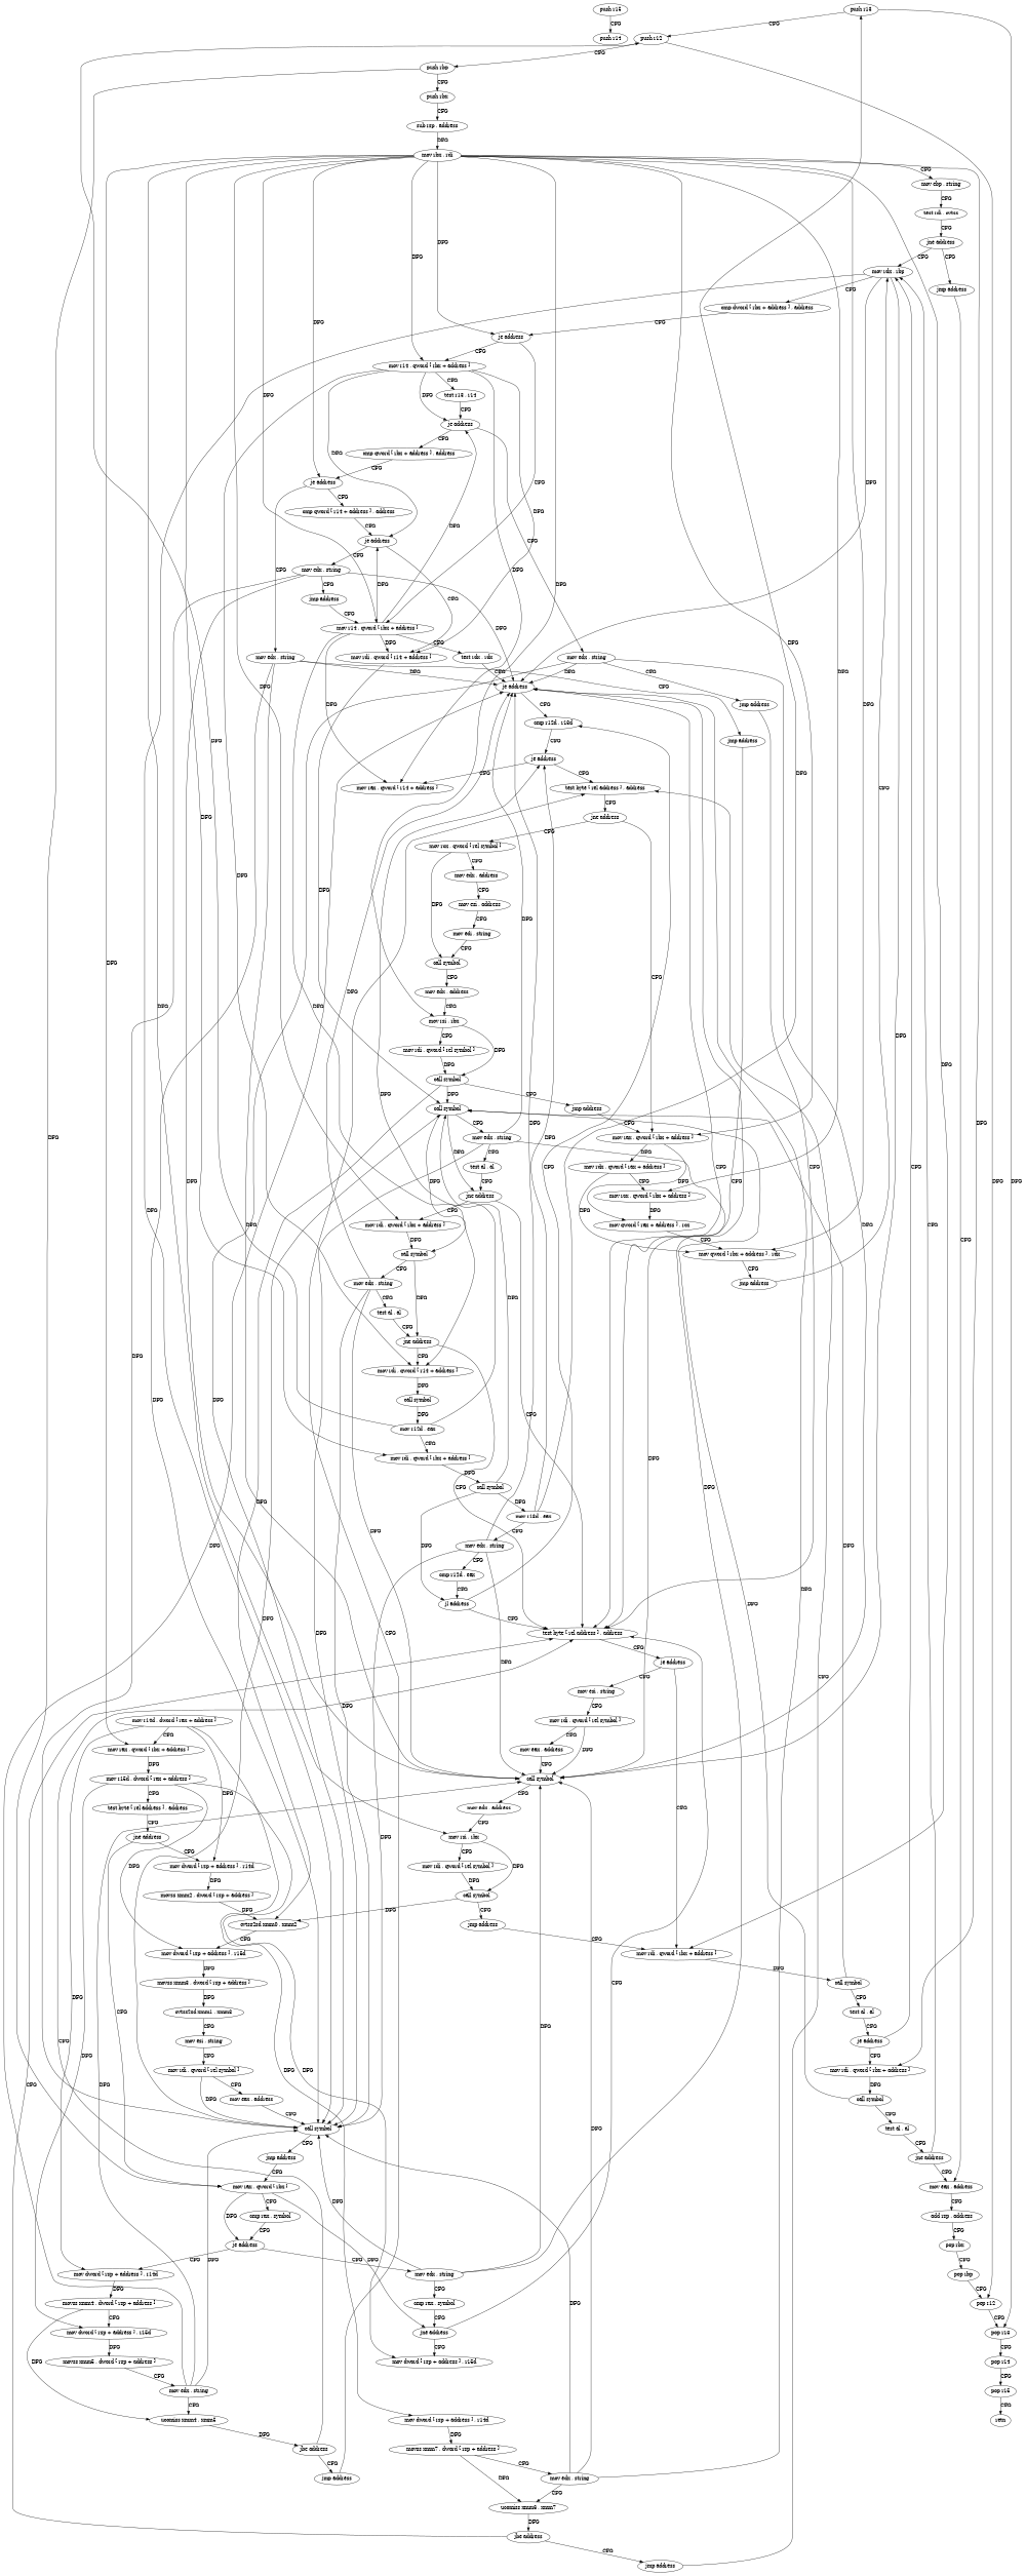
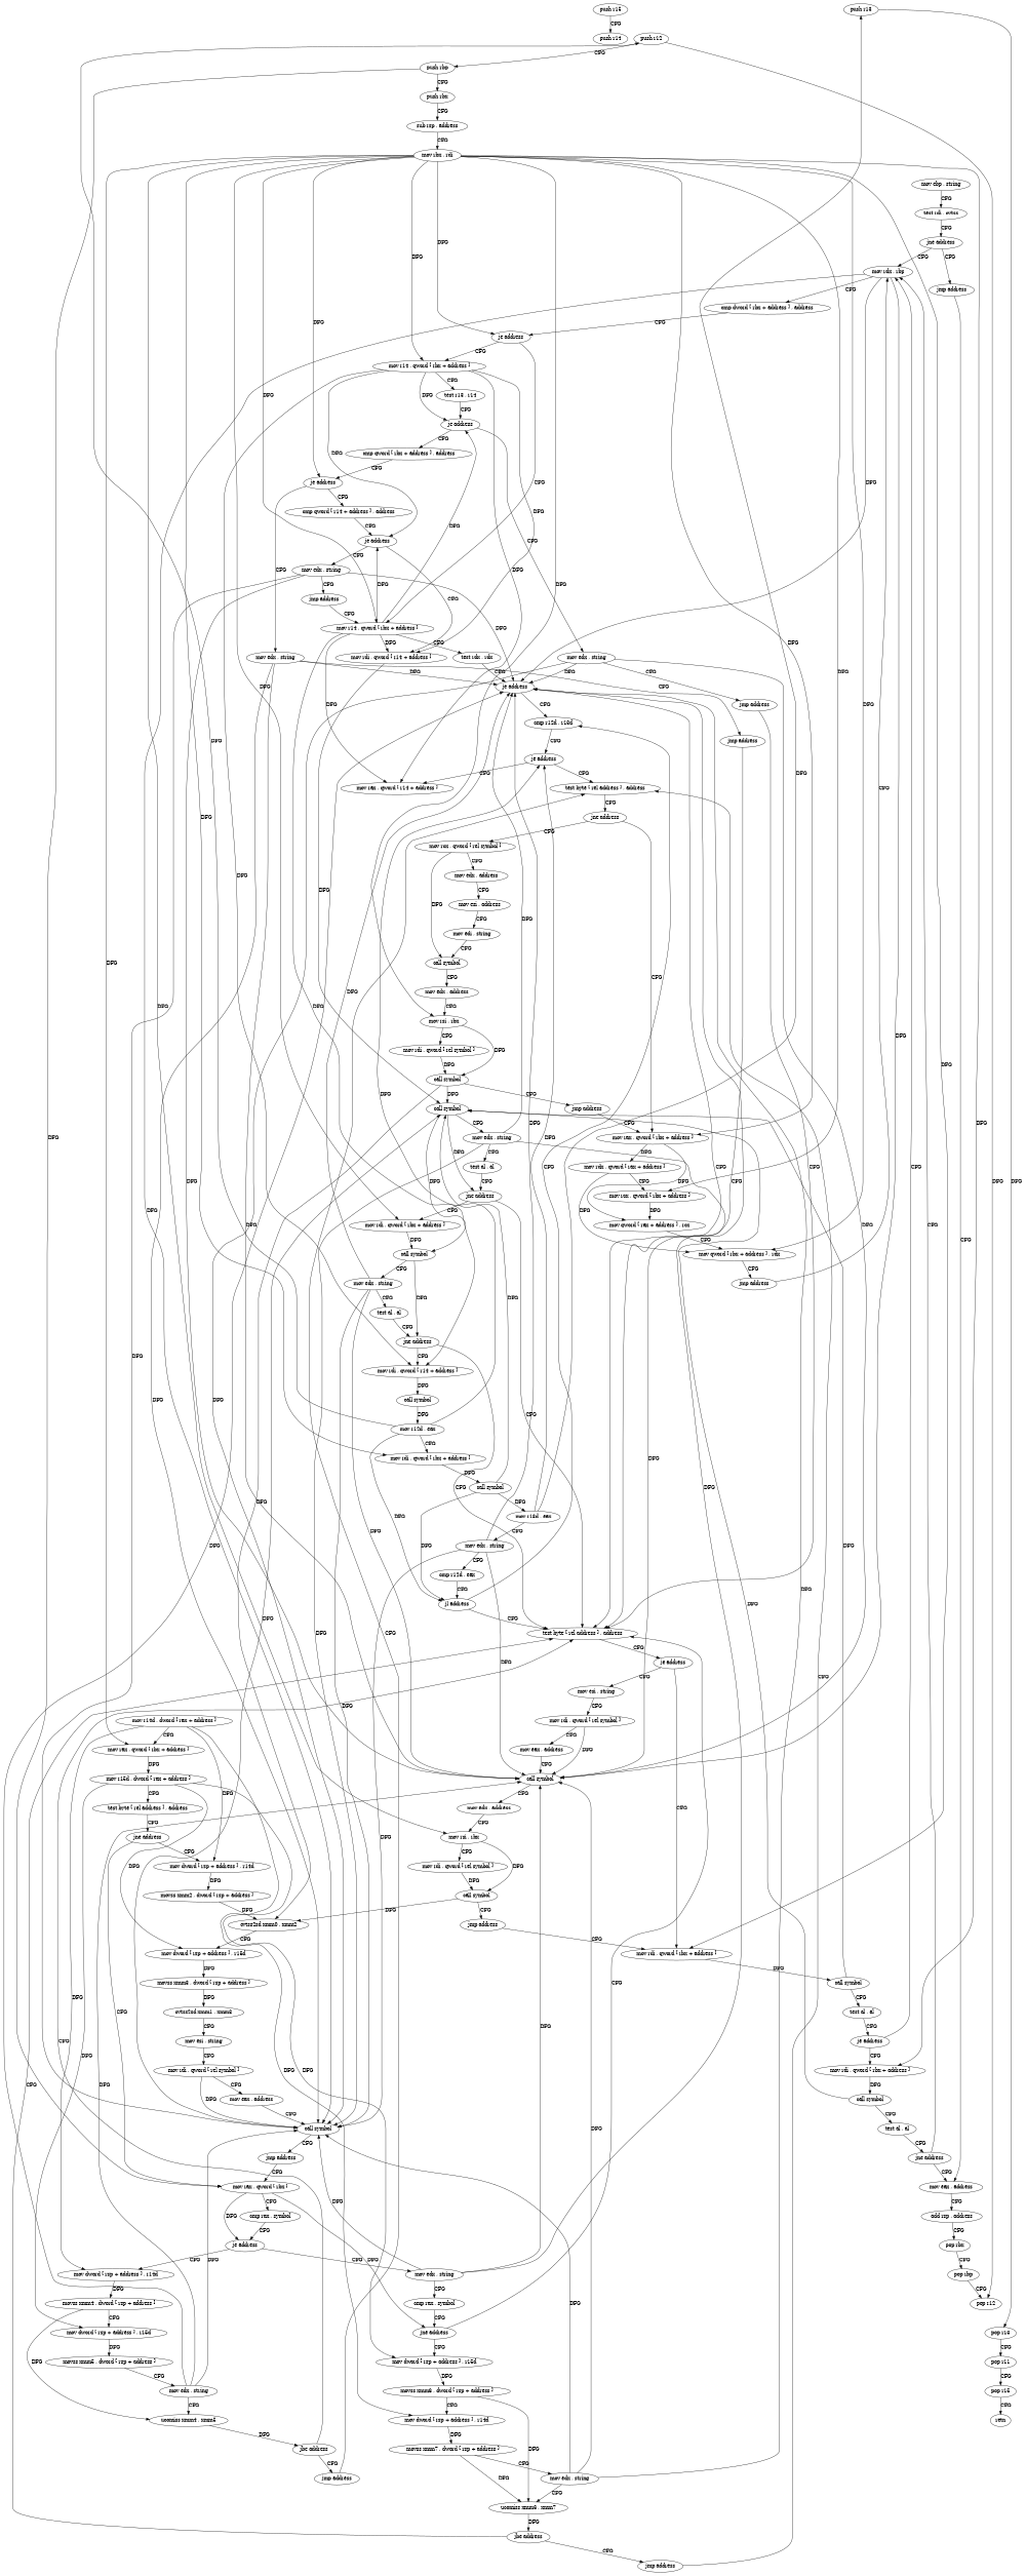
  digraph {
    n1 [label="push r15"]
    n2 [label="push r14"]
    n3 [label="push r13"]
    n4 [label="push r12"]
    n5 [label="pop r13"]
    n6 [label="push rbp"]
    n7 [label="pop r12"]
-   n8 [label="pop r14"]
+   n8 [label="pop r11"]
    n9 [label="push rbx"]
    n10 [label="mov rax , qword [ rbx ]"]
    n11 [label="sub rsp , address"]
    n12 [label="mov rbx , rdi"]
    n13 [label="mov ebp , string"]
    n14 [label="je address"]
    n15 [label="mov r14 , qword [ rbx + address ]"]
    n16 [label="mov r14 , qword [ rbx + address ]"]
    n17 [label="je address"]
    n18 [label="mov rdi , qword [ rbx + address ]"]
    n19 [label="mov rax , qword [ rbx + address ]"]
    n20 [label="mov rax , qword [ rbx + address ]"]
    n21 [label="mov rdi , qword [ rbx + address ]"]
    n22 [label="mov rsi , rbx"]
    n23 [label="mov rdi , qword [ rbx + address ]"]
    n24 [label="mov rsi , rbx"]
    n25 [label="mov rcx , qword [ rbx + address ]"]
    n26 [label="mov qword [ rbx + address ] , rdx"]
    n27 [label="mov rdi , qword [ rbx + address ]"]
    n28 [label="test rdi , cvtss"]
    n29 [label="test r13 , r14"]
    n30 [label="je address"]
    n31 [label="mov rax , qword [ r14 + address ]"]
    n32 [label="je address"]
    n33 [label="mov rdi , qword [ r14 + address ]"]
    n34 [label="mov rdi , qword [ r14 + address ]"]
    n35 [label="test rdx , rdx"]
    n36 [label="mov edx , string"]
    n37 [label="cmp qword [ r14 + address ] , address"]
    n38 [label="call symbol"]
    n39 [label="mov r15d , dword [ rax + address ]"]
    n40 [label="cmp rax , symbol"]
    n41 [label="je address"]
    n42 [label="jne address"]
    n43 [label="mov rdx , qword [ rax + address ]"]
    n44 [label="mov qword [ rax + address ] , rcx"]
    n45 [label="call symbol"]
    n46 [label="mov rdi , qword [ rel symbol ]"]
    n47 [label="call symbol"]
    n48 [label="call symbol"]
    n49 [label="mov rdi , qword [ rel symbol ]"]
    n50 [label="call symbol"]
    n51 [label="jmp address"]
    n52 [label="call symbol"]
    n53 [label="jne address"]
    n54 [label="mov rdx , rbp"]
    n55 [label="jmp address"]
    n56 [label="cmp dword [ rbx + address ] , address"]
    n57 [label="je address"]
    n58 [label="call symbol"]
    n59 [label="call symbol"]
    n60 [label="mov eax , address"]
    n61 [label="cmp r12d , r13d"]
    n62 [label="test byte [ rel address ] , address"]
    n63 [label="mov edx , address"]
    n64 [label="call symbol"]
    n65 [label="jmp address"]
    n66 [label="add rsp , address"]
    n67 [label="mov edx , string"]
    n68 [label="cmp qword [ rbx + address ] , address"]
    n69 [label="mov edx , string"]
    n70 [label="call symbol"]
    n71 [label="pop rbx"]
    n72 [label="jmp address"]
    n73 [label="je address"]
    n74 [label="je address"]
    n75 [label="test byte [ rel address ] , address"]
    n76 [label="mov esi , string"]
    n77 [label="pop rbp"]
    n78 [label="pop r15"]
    n79 [label=retn]
    n80 [label="jmp address"]
    n81 [label="jne address"]
    n82 [label="mov r14d , dword [ rax + address ]"]
    n83 [label="mov dword [ rsp + address ] , r14d"]
    n84 [label="mov dword [ rsp + address ] , r14d"]
    n85 [label="mov dword [ rsp + address ] , r14d"]
    n86 [label="mov rcx , qword [ rel symbol ]"]
    n87 [label="mov rdi , qword [ rel symbol ]"]
    n88 [label="test al , al"]
    n89 [label="mov eax , address"]
    n90 [label="jmp address"]
    n91 [label="mov edx , string"]
    n92 [label="jne address"]
    n93 [label="movss xmm2 , dword [ rsp + address ]"]
    n94 [label="movss xmm4 , dword [ rsp + address ]"]
    n95 [label="movss xmm7 , dword [ rsp + address ]"]
    n96 [label="test byte [ rel address ] , address"]
    n97 [label="mov dword [ rsp + address ] , r15d"]
    n98 [label="mov dword [ rsp + address ] , r15d"]
    n99 [label="mov dword [ rsp + address ] , r15d"]
    n100 [label="jne address"]
    n101 [label="movss xmm3 , dword [ rsp + address ]"]
    n102 [label="movss xmm5 , dword [ rsp + address ]"]
+   n103 [label="movss xmm6 , dword [ rsp + address ]"]
    n104 [label="cvtss2sd xmm0 , xmm2"]
    n105 [label="mov edx , string"]
    n106 [label="mov edx , address"]
    n107 [label="call symbol"]
    n108 [label="mov esi , address"]
    n109 [label="mov edx , address"]
    n110 [label="je address"]
    n111 [label="test al , al"]
    n112 [label="jmp address"]
    n113 [label="test al , al"]
    n114 [label="mov edx , string"]
    n115 [label="jne address"]
    n116 [label="cvtss2sd xmm1 , xmm3"]
    n117 [label="mov esi , string"]
    n118 [label="mov rdi , qword [ rel symbol ]"]
    n119 [label="mov eax , address"]
    n120 [label="cmp rax , symbol"]
    n121 [label="ucomiss xmm4 , xmm5"]
    n122 [label="mov edi , string"]
    n123 [label="jmp address"]
    n124 [label="jne address"]
    n125 [label="test al , al"]
    n126 [label="mov r12d , eax"]
    n127 [label="jbe address"]
    n128 [label="mov edx , string"]
    n129 [label="jmp address"]
    n130 [label="ucomiss xmm6 , xmm7"]
    n131 [label="jl address"]
    n132 [label="mov r13d , eax"]
    n133 [label="mov edx , string"]
    n134 [label="cmp r12d , eax"]
    n135 [label="jbe address"]
    n136 [label="mov edx , string"]
    n137 [label="jmp address"]
    n1 -> n2 [label=CFG]
-   n3 -> n4 [label=CFG]
    n3 -> n5 [label=DFG]
    n4 -> n6 [label=CFG]
    n4 -> n7 [label=DFG]
    n5 -> n8 [label=CFG]
    n6 -> n9 [label=CFG]
    n6 -> n10 [label=DFG]
-   n7 -> n5 [label=CFG]
    n8 -> n78 [label=CFG]
    n9 -> n11 [label=CFG]
    n10 -> n40 [label=CFG]
    n10 -> n41 [label=DFG]
    n10 -> n42 [label=DFG]
-   n11 -> n12 [label=DFG]
-   n12 -> n13 [label=CFG]
+   n11 -> n12 [label=CFG]
    n12 -> n14 [label=DFG]
    n12 -> n15 [label=DFG]
    n12 -> n16 [label=DFG]
    n12 -> n17 [label=DFG]
    n12 -> n18 [label=DFG]
    n12 -> n19 [label=DFG]
    n12 -> n20 [label=DFG]
    n12 -> n21 [label=DFG]
    n12 -> n22 [label=DFG]
    n12 -> n23 [label=DFG]
    n12 -> n24 [label=DFG]
    n12 -> n25 [label=DFG]
    n12 -> n26 [label=DFG]
    n12 -> n27 [label=DFG]
    n13 -> n28 [label=CFG]
    n14 -> n15 [label=CFG]
    n14 -> n16 [label=CFG]
    n15 -> n29 [label=CFG]
    n15 -> n30 [label=DFG]
    n15 -> n31 [label=DFG]
    n15 -> n32 [label=DFG]
    n15 -> n33 [label=DFG]
    n15 -> n34 [label=DFG]
    n16 -> n30 [label=DFG]
    n16 -> n31 [label=DFG]
    n16 -> n32 [label=DFG]
    n16 -> n33 [label=DFG]
    n16 -> n34 [label=DFG]
    n16 -> n35 [label=CFG]
    n17 -> n36 [label=CFG]
    n17 -> n37 [label=CFG]
    n18 -> n38 [label=DFG]
    n19 -> n39 [label=DFG]
    n20 -> n43 [label=DFG]
    n20 -> n44 [label=DFG]
    n21 -> n45 [label=DFG]
    n22 -> n46 [label=CFG]
    n22 -> n47 [label=DFG]
    n23 -> n48 [label=DFG]
    n24 -> n49 [label=CFG]
    n24 -> n50 [label=DFG]
    n25 -> n44 [label=DFG]
    n26 -> n51 [label=CFG]
    n27 -> n52 [label=DFG]
    n28 -> n53 [label=CFG]
    n29 -> n30 [label=CFG]
    n30 -> n67 [label=CFG]
    n30 -> n68 [label=CFG]
    n32 -> n33 [label=CFG]
    n32 -> n69 [label=CFG]
    n33 -> n64 [label=DFG]
    n34 -> n70 [label=DFG]
    n35 -> n57 [label=CFG]
    n36 -> n57 [label=DFG]
    n36 -> n58 [label=DFG]
    n36 -> n59 [label=DFG]
    n36 -> n80 [label=CFG]
    n37 -> n32 [label=CFG]
    n38 -> n64 [label=DFG]
    n38 -> n88 [label=CFG]
    n39 -> n96 [label=CFG]
    n39 -> n97 [label=DFG]
    n39 -> n98 [label=DFG]
    n39 -> n99 [label=DFG]
    n40 -> n41 [label=CFG]
    n41 -> n84 [label=CFG]
    n41 -> n105 [label=CFG]
    n42 -> n62 [label=CFG]
    n42 -> n99 [label=CFG]
    n43 -> n25 [label=CFG]
    n43 -> n26 [label=DFG]
    n44 -> n26 [label=CFG]
    n45 -> n64 [label=DFG]
    n45 -> n111 [label=CFG]
    n46 -> n47 [label=DFG]
    n47 -> n104 [label=DFG]
    n47 -> n112 [label=CFG]
    n48 -> n114 [label=CFG]
    n48 -> n115 [label=DFG]
    n49 -> n50 [label=DFG]
    n50 -> n64 [label=DFG]
    n50 -> n104 [label=DFG]
    n50 -> n123 [label=CFG]
    n51 -> n54 [label=CFG]
    n52 -> n64 [label=DFG]
    n52 -> n131 [label=DFG]
    n52 -> n132 [label=DFG]
    n53 -> n54 [label=CFG]
    n53 -> n55 [label=CFG]
    n54 -> n56 [label=CFG]
    n54 -> n57 [label=DFG]
    n54 -> n58 [label=DFG]
    n54 -> n59 [label=DFG]
    n55 -> n60 [label=CFG]
    n56 -> n14 [label=CFG]
    n57 -> n61 [label=CFG]
    n57 -> n62 [label=CFG]
    n58 -> n63 [label=CFG]
    n59 -> n64 [label=DFG]
    n59 -> n65 [label=CFG]
    n60 -> n66 [label=CFG]
    n61 -> n73 [label=CFG]
    n62 -> n74 [label=CFG]
    n63 -> n22 [label=CFG]
    n64 -> n48 [label=DFG]
    n64 -> n91 [label=CFG]
    n64 -> n92 [label=DFG]
    n65 -> n10 [label=CFG]
    n66 -> n71 [label=CFG]
    n67 -> n57 [label=DFG]
    n67 -> n58 [label=DFG]
    n67 -> n59 [label=DFG]
    n67 -> n72 [label=CFG]
    n68 -> n17 [label=CFG]
    n69 -> n57 [label=DFG]
    n69 -> n58 [label=DFG]
    n69 -> n59 [label=DFG]
    n69 -> n90 [label=CFG]
    n70 -> n126 [label=DFG]
    n71 -> n77 [label=CFG]
    n72 -> n62 [label=CFG]
    n73 -> n31 [label=CFG]
    n73 -> n75 [label=CFG]
    n74 -> n18 [label=CFG]
    n74 -> n76 [label=CFG]
    n75 -> n81 [label=CFG]
    n76 -> n87 [label=CFG]
    n77 -> n7 [label=CFG]
    n78 -> n79 [label=CFG]
    n80 -> n62 [label=CFG]
    n81 -> n20 [label=CFG]
    n81 -> n86 [label=CFG]
    n82 -> n19 [label=CFG]
    n82 -> n83 [label=DFG]
    n82 -> n84 [label=DFG]
    n82 -> n85 [label=DFG]
    n83 -> n93 [label=DFG]
    n84 -> n94 [label=DFG]
    n85 -> n95 [label=DFG]
    n86 -> n106 [label=CFG]
    n86 -> n107 [label=DFG]
    n87 -> n58 [label=DFG]
    n87 -> n89 [label=CFG]
    n88 -> n110 [label=CFG]
    n89 -> n58 [label=CFG]
    n90 -> n16 [label=CFG]
    n91 -> n57 [label=DFG]
    n91 -> n58 [label=DFG]
    n91 -> n59 [label=DFG]
    n91 -> n113 [label=CFG]
    n92 -> n23 [label=CFG]
    n92 -> n62 [label=CFG]
    n93 -> n104 [label=DFG]
    n94 -> n98 [label=CFG]
    n94 -> n121 [label=DFG]
    n95 -> n130 [label=DFG]
    n95 -> n136 [label=CFG]
    n96 -> n100 [label=CFG]
    n97 -> n101 [label=DFG]
    n98 -> n102 [label=DFG]
+   n99 -> n103 [label=DFG]
    n100 -> n10 [label=CFG]
    n100 -> n83 [label=CFG]
    n101 -> n116 [label=DFG]
    n102 -> n128 [label=CFG]
+   n103 -> n85 [label=CFG]
+   n103 -> n130 [label=DFG]
    n104 -> n97 [label=CFG]
    n105 -> n57 [label=DFG]
    n105 -> n58 [label=DFG]
    n105 -> n59 [label=DFG]
    n105 -> n120 [label=CFG]
    n106 -> n108 [label=CFG]
    n107 -> n109 [label=CFG]
    n108 -> n122 [label=CFG]
    n109 -> n24 [label=CFG]
    n110 -> n21 [label=CFG]
    n110 -> n54 [label=CFG]
    n111 -> n124 [label=CFG]
    n112 -> n18 [label=CFG]
    n113 -> n92 [label=CFG]
    n114 -> n57 [label=DFG]
    n114 -> n58 [label=DFG]
    n114 -> n59 [label=DFG]
    n114 -> n125 [label=CFG]
    n115 -> n34 [label=CFG]
    n115 -> n62 [label=CFG]
    n116 -> n117 [label=CFG]
    n117 -> n118 [label=CFG]
    n118 -> n59 [label=DFG]
    n118 -> n119 [label=CFG]
    n119 -> n59 [label=CFG]
    n120 -> n42 [label=CFG]
    n121 -> n127 [label=DFG]
    n122 -> n107 [label=CFG]
    n123 -> n20 [label=CFG]
    n124 -> n54 [label=CFG]
    n124 -> n60 [label=CFG]
    n125 -> n115 [label=CFG]
    n126 -> n4 [label=DFG]
    n126 -> n27 [label=CFG]
    n126 -> n73 [label=DFG]
+   n126 -> n131 [label=DFG]
    n127 -> n62 [label=CFG]
    n127 -> n129 [label=CFG]
    n128 -> n57 [label=DFG]
    n128 -> n58 [label=DFG]
    n128 -> n59 [label=DFG]
    n128 -> n121 [label=CFG]
    n129 -> n75 [label=CFG]
    n130 -> n135 [label=DFG]
    n131 -> n61 [label=CFG]
    n131 -> n62 [label=CFG]
    n132 -> n3 [label=DFG]
    n132 -> n73 [label=DFG]
    n132 -> n133 [label=CFG]
    n133 -> n57 [label=DFG]
    n133 -> n58 [label=DFG]
    n133 -> n59 [label=DFG]
    n133 -> n134 [label=CFG]
    n134 -> n131 [label=CFG]
    n135 -> n62 [label=CFG]
    n135 -> n137 [label=CFG]
    n136 -> n57 [label=DFG]
    n136 -> n58 [label=DFG]
    n136 -> n59 [label=DFG]
    n136 -> n130 [label=CFG]
    n137 -> n75 [label=CFG]
  }
